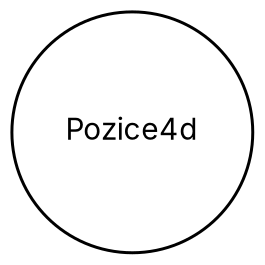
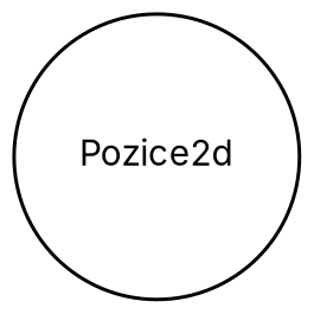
  digraph {
    rankdir=LR
    fontname=Inter
-   n1 [color=black fillcolor=white fontname=Inter fontsize=10 height=0.2 label=Pozice4d shape=circle style=filled width=0.4]
+   n1 [color=black fillcolor=white fontname=Inter fontsize=10 height=0.2 label=Pozice2d shape=circle style=filled width=0.4]
  }
